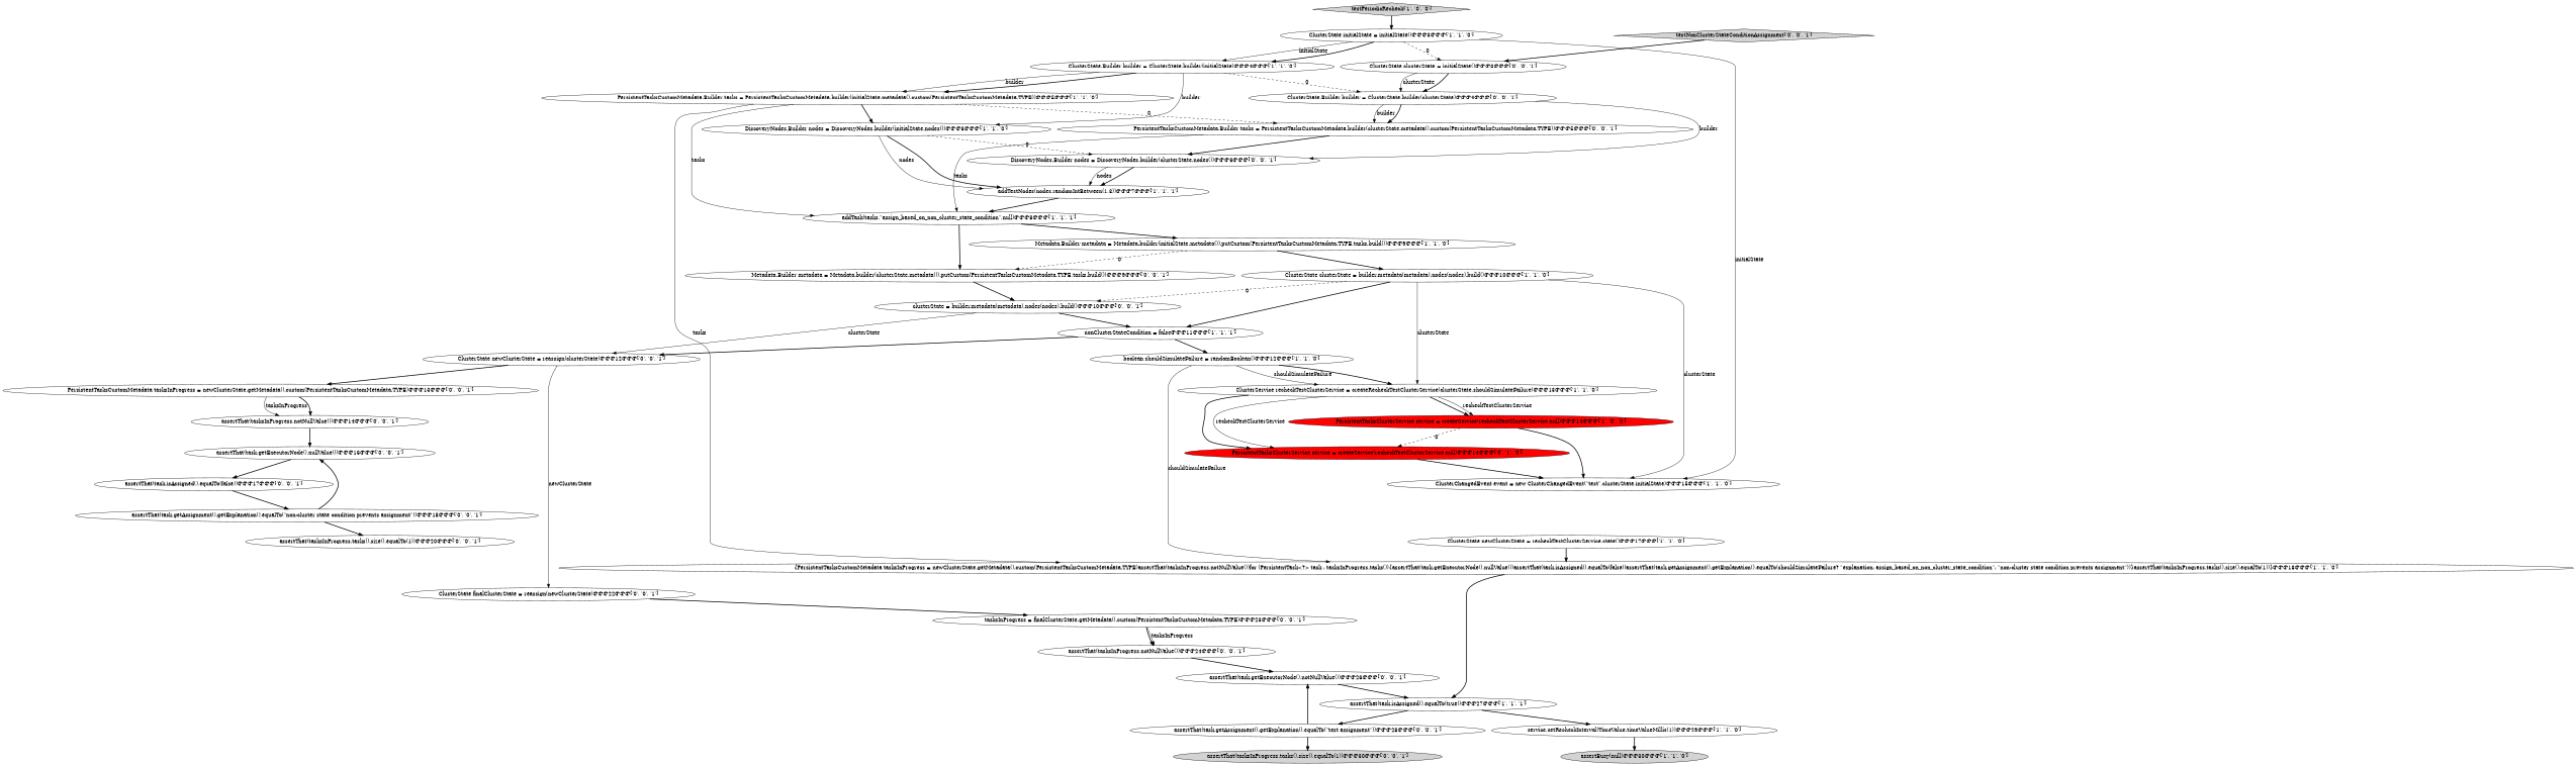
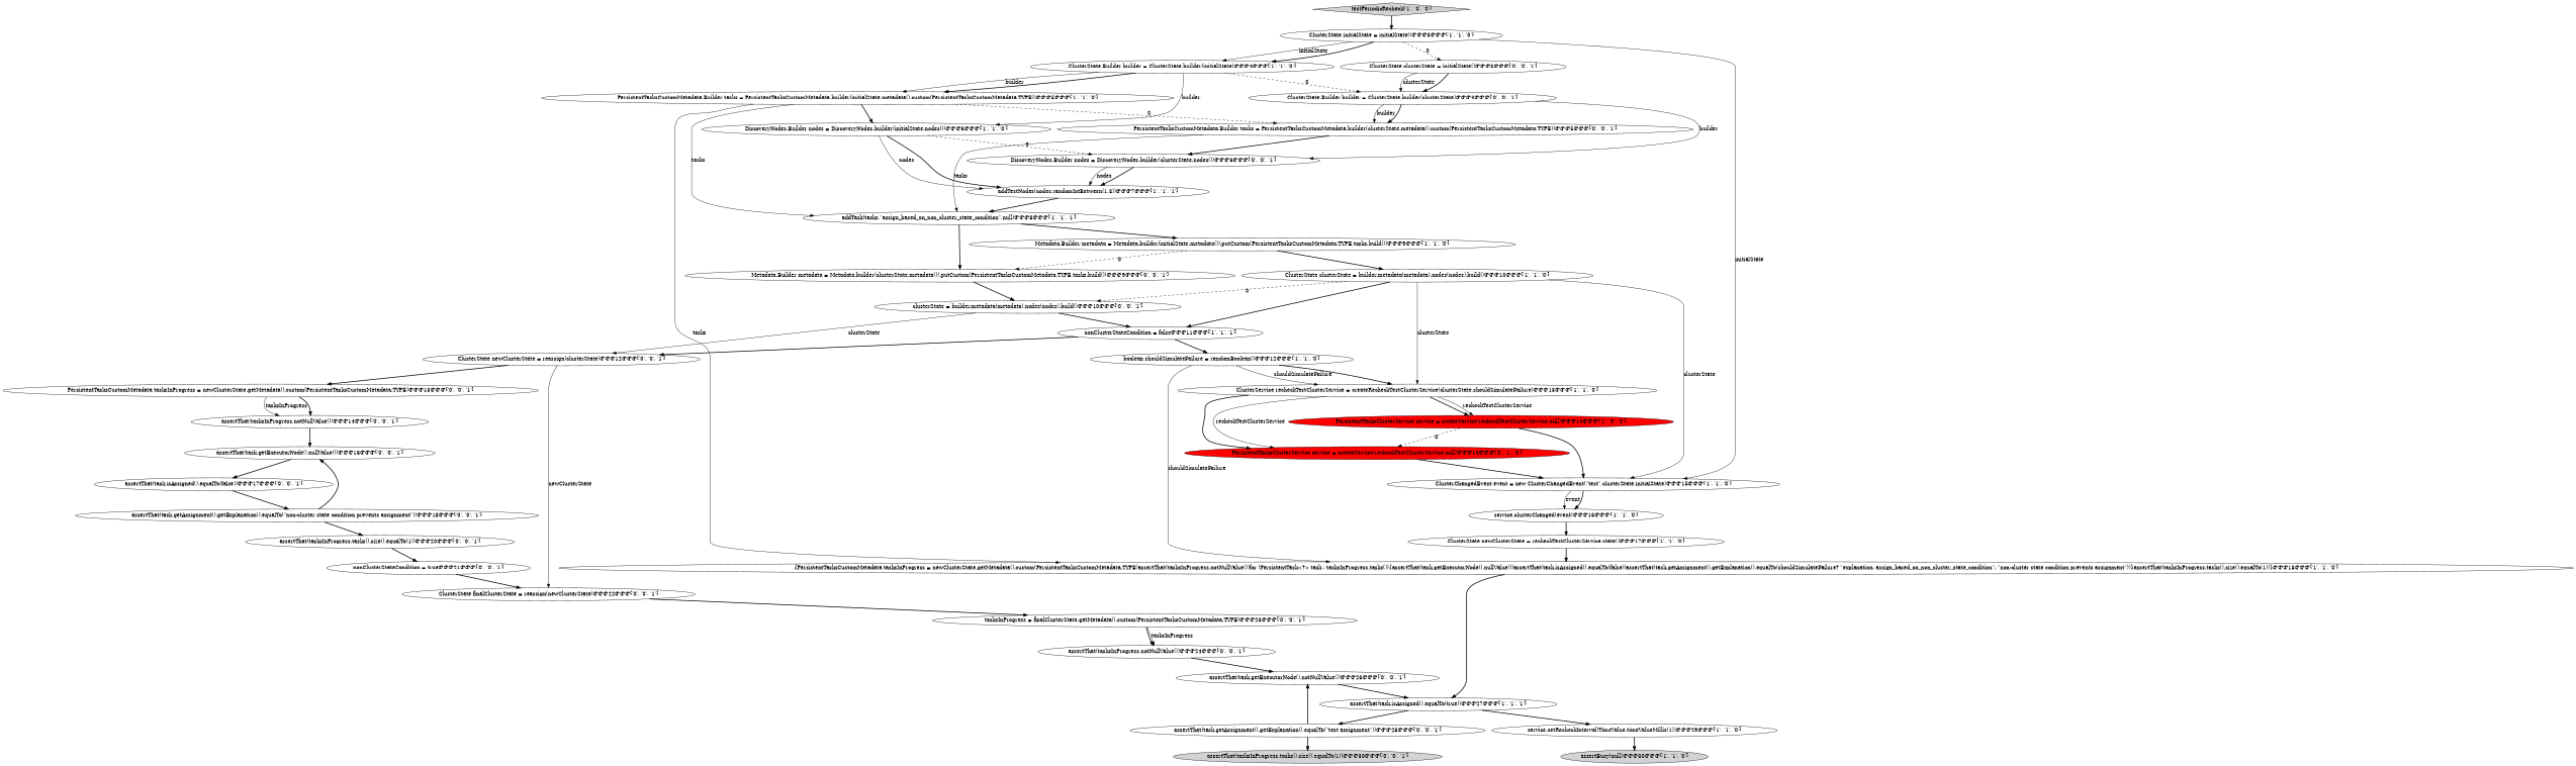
  digraph {
    node [fillcolor=white shape=ellipse style=filled]
    edge [style=bold]
    n1 [label="addTask(tasks,\"assign_based_on_non_cluster_state_condition\",null)@@@8@@@['1', '1', '1']"]
    n2 [label="Metadata.Builder metadata = Metadata.builder(clusterState.metadata()).putCustom(PersistentTasksCustomMetadata.TYPE,tasks.build())@@@9@@@['0', '0', '1']"]
    n3 [label="Metadata.Builder metadata = Metadata.builder(initialState.metadata()).putCustom(PersistentTasksCustomMetadata.TYPE,tasks.build())@@@9@@@['1', '1', '0']"]
    n4 [label="clusterState = builder.metadata(metadata).nodes(nodes).build()@@@10@@@['0', '0', '1']"]
    n5 [label="ClusterState clusterState = builder.metadata(metadata).nodes(nodes).build()@@@10@@@['1', '1', '0']"]
    n6 [label="assertThat(task.isAssigned(),equalTo(true))@@@27@@@['1', '1', '1']"]
    n7 [label="service.setRecheckInterval(TimeValue.timeValueMillis(1))@@@29@@@['1', '1', '0']"]
    n8 [label="assertThat(task.getAssignment().getExplanation(),equalTo(\"test assignment\"))@@@28@@@['0', '0', '1']"]
    n9 [fillcolor=lightgray label="assertBusy(null)@@@30@@@['1', '1', '0']"]
    n10 [fillcolor=lightgray label="assertThat(tasksInProgress.tasks().size(),equalTo(1))@@@30@@@['0', '0', '1']"]
    n11 [label="assertThat(task.getExecutorNode(),notNullValue())@@@26@@@['0', '0', '1']"]
    n12 [label="ClusterState clusterState = initialState()@@@3@@@['0', '0', '1']"]
    n13 [label="ClusterState.Builder builder = ClusterState.builder(clusterState)@@@4@@@['0', '0', '1']"]
    n14 [label="DiscoveryNodes.Builder nodes = DiscoveryNodes.builder(clusterState.nodes())@@@6@@@['0', '0', '1']"]
    n15 [label="PersistentTasksCustomMetadata.Builder tasks = PersistentTasksCustomMetadata.builder(clusterState.metadata().custom(PersistentTasksCustomMetadata.TYPE))@@@5@@@['0', '0', '1']"]
    n16 [label="addTestNodes(nodes,randomIntBetween(1,3))@@@7@@@['1', '1', '1']"]
    n17 [label="assertThat(task.getExecutorNode(),nullValue())@@@16@@@['0', '0', '1']"]
    n18 [label="assertThat(task.isAssigned(),equalTo(false))@@@17@@@['0', '0', '1']"]
    n19 [label="assertThat(task.getAssignment().getExplanation(),equalTo(\"non-cluster state condition prevents assignment\"))@@@18@@@['0', '0', '1']"]
    n20 [label="assertThat(tasksInProgress.tasks().size(),equalTo(1))@@@20@@@['0', '0', '1']"]
+   n21 [label="nonClusterStateCondition = true@@@21@@@['0', '0', '1']"]
    n22 [label="ClusterState finalClusterState = reassign(newClusterState)@@@22@@@['0', '0', '1']"]
    n23 [label="tasksInProgress = finalClusterState.getMetadata().custom(PersistentTasksCustomMetadata.TYPE)@@@23@@@['0', '0', '1']"]
    n24 [label="assertThat(tasksInProgress,notNullValue())@@@24@@@['0', '0', '1']"]
    n25 [label="ClusterState newClusterState = recheckTestClusterService.state()@@@17@@@['1', '1', '0']"]
    n26 [label="{PersistentTasksCustomMetadata tasksInProgress = newClusterState.getMetadata().custom(PersistentTasksCustomMetadata.TYPE)assertThat(tasksInProgress,notNullValue())for (PersistentTask<?> task : tasksInProgress.tasks()){assertThat(task.getExecutorNode(),nullValue())assertThat(task.isAssigned(),equalTo(false))assertThat(task.getAssignment().getExplanation(),equalTo(shouldSimulateFailure? \"explanation: assign_based_on_non_cluster_state_condition\": \"non-cluster state condition prevents assignment\"))}assertThat(tasksInProgress.tasks().size(),equalTo(1))}@@@18@@@['1', '1', '0']"]
    n27 [label="nonClusterStateCondition = false@@@11@@@['1', '1', '1']"]
    n28 [label="ClusterState newClusterState = reassign(clusterState)@@@12@@@['0', '0', '1']"]
    n29 [fillcolor=lightgray label="testPeriodicRecheck['1', '0', '0']" shape=diamond]
    n30 [label="ClusterState initialState = initialState()@@@3@@@['1', '1', '0']"]
    n31 [label="ClusterChangedEvent event = new ClusterChangedEvent(\"test\",clusterState,initialState)@@@15@@@['1', '1', '0']"]
    n32 [label="ClusterState.Builder builder = ClusterState.builder(initialState)@@@4@@@['1', '1', '0']"]
    n33 [label="PersistentTasksCustomMetadata tasksInProgress = newClusterState.getMetadata().custom(PersistentTasksCustomMetadata.TYPE)@@@13@@@['0', '0', '1']"]
    n34 [label="assertThat(tasksInProgress,notNullValue())@@@14@@@['0', '0', '1']"]
    n35 [label="boolean shouldSimulateFailure = randomBoolean()@@@12@@@['1', '1', '0']"]
    n36 [label="ClusterService recheckTestClusterService = createRecheckTestClusterService(clusterState,shouldSimulateFailure)@@@13@@@['1', '1', '0']"]
    n37 [fillcolor=red label="PersistentTasksClusterService service = createService(recheckTestClusterService,null)@@@14@@@['1', '0', '0']"]
    n38 [fillcolor=red label="PersistentTasksClusterService service = createService(recheckTestClusterService,null)@@@14@@@['0', '1', '0']"]
+   n39 [label="service.clusterChanged(event)@@@16@@@['1', '1', '0']"]
    n40 [label="PersistentTasksCustomMetadata.Builder tasks = PersistentTasksCustomMetadata.builder(initialState.metadata().custom(PersistentTasksCustomMetadata.TYPE))@@@5@@@['1', '1', '0']"]
    n41 [label="DiscoveryNodes.Builder nodes = DiscoveryNodes.builder(initialState.nodes())@@@6@@@['1', '1', '0']"]
-   n42 [fillcolor=lightgray label="testNonClusterStateConditionAssignment['0', '0', '1']" shape=diamond]
    n1 -> n2
    n1 -> n3
    n2 -> n4
    n3 -> n2 [label=0 style=dashed]
    n3 -> n5
    n4 -> n27
    n4 -> n28 [label=clusterState style=solid]
    n5 -> n4 [label=0 style=dashed]
    n5 -> n27
    n5 -> n31 [label=clusterState style=solid]
    n5 -> n36 [label=clusterState style=solid]
    n6 -> n7
    n6 -> n8
    n7 -> n9
    n8 -> n10
    n8 -> n11
    n11 -> n6
    n12 -> n13
    n12 -> n13 [label=clusterState style=solid]
    n13 -> n14 [label=builder style=solid]
    n13 -> n15 [label=builder style=solid]
    n13 -> n15
    n14 -> n16
    n14 -> n16 [label=nodes style=solid]
    n15 -> n1 [label=tasks style=solid]
    n15 -> n14
    n16 -> n1
    n17 -> n18
    n18 -> n19
    n19 -> n17
    n19 -> n20
+   n20 -> n21
+   n21 -> n22
    n22 -> n23
    n23 -> n24
    n23 -> n24 [label=tasksInProgress style=solid]
    n24 -> n11
    n25 -> n26
    n26 -> n6
    n27 -> n28
    n27 -> n35
    n28 -> n22 [label=newClusterState style=solid]
    n28 -> n33
    n29 -> n30
    n30 -> n12 [label=0 style=dashed]
    n30 -> n31 [label=initialState style=solid]
    n30 -> n32 [label=initialState style=solid]
    n30 -> n32
+   n31 -> n39 [label=event style=solid]
+   n31 -> n39
    n32 -> n13 [label=0 style=dashed]
    n32 -> n40
    n32 -> n40 [label=builder style=solid]
    n32 -> n41 [label=builder style=solid]
    n33 -> n34 [label=tasksInProgress style=solid]
    n33 -> n34
    n34 -> n17
    n35 -> n26 [label=shouldSimulateFailure style=solid]
    n35 -> n36 [label=shouldSimulateFailure style=solid]
    n35 -> n36
    n36 -> n37
    n36 -> n37 [label=recheckTestClusterService style=solid]
    n36 -> n38
    n36 -> n38 [label=recheckTestClusterService style=solid]
    n37 -> n31
    n37 -> n38 [label=0 style=dashed]
    n38 -> n31
+   n39 -> n25
    n40 -> n1 [label=tasks style=solid]
    n40 -> n15 [label=0 style=dashed]
    n40 -> n26 [label=tasks style=solid]
    n40 -> n41
    n41 -> n14 [label=0 style=dashed]
    n41 -> n16 [label=nodes style=solid]
    n41 -> n16
-   n42 -> n12
  }
